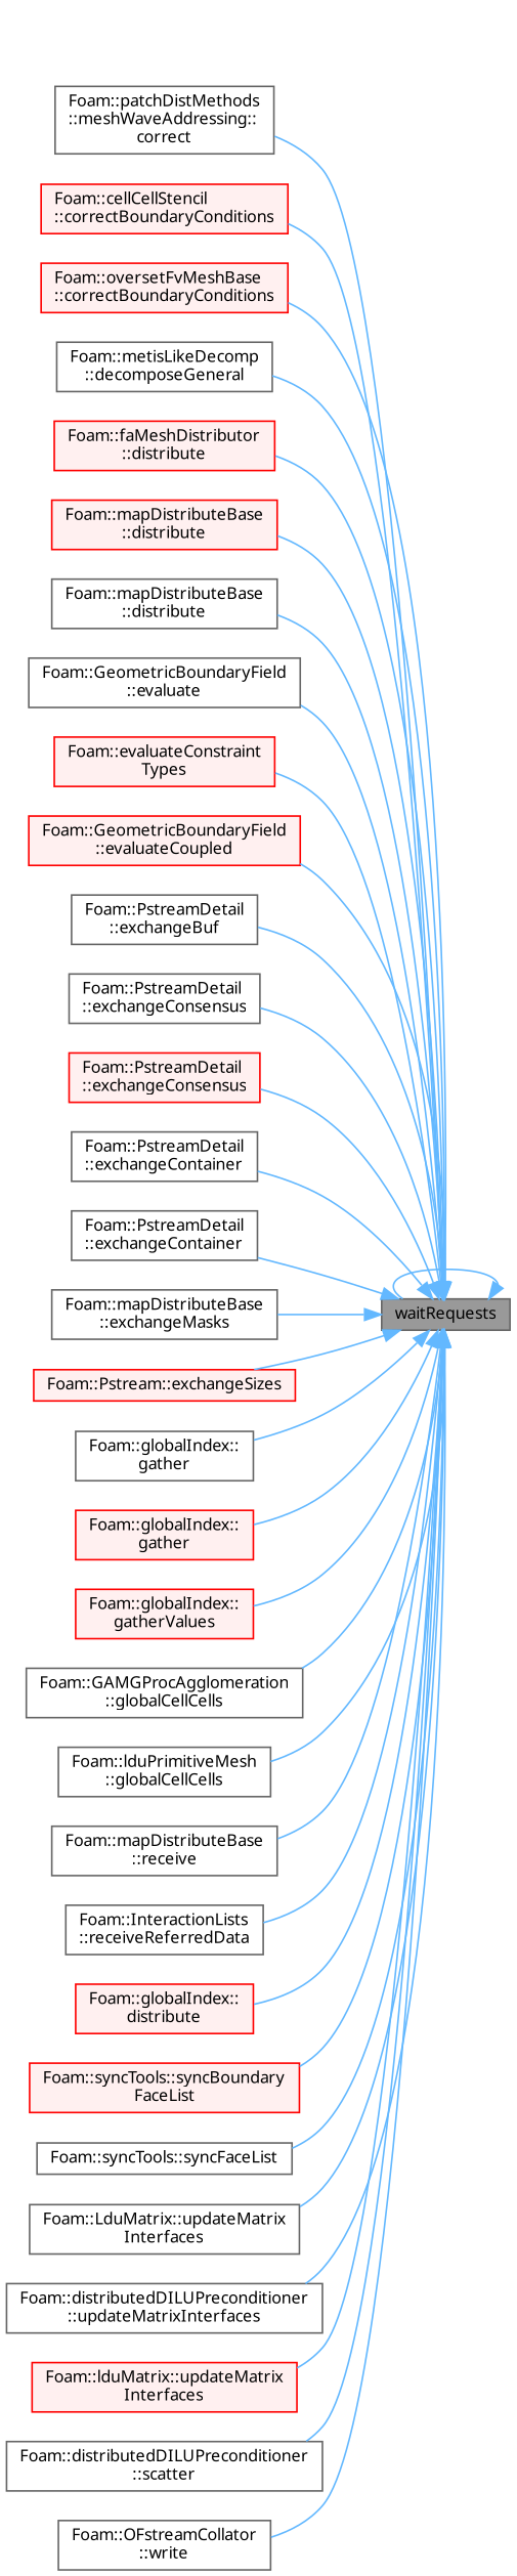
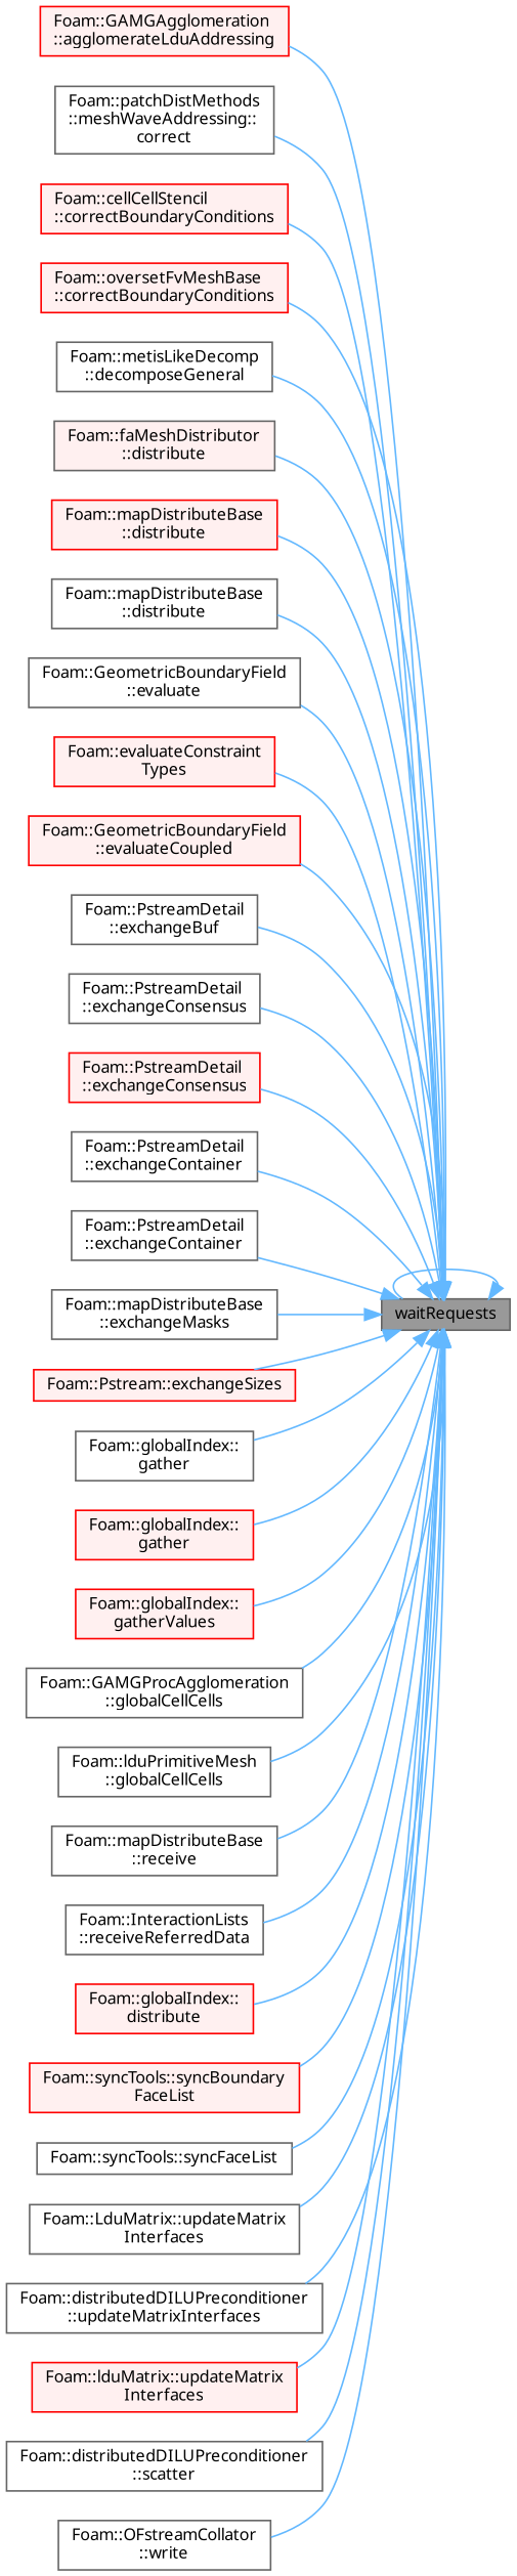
  digraph {
    fontname="Noto Sans"
    rankdir=RL
    node [color=grey40 fillcolor=white fontname="Noto Sans" fontsize=10 shape=box style=filled]
    edge [color=steelblue1 dir=back fontname="Noto Sans" fontsize=10 labelfontname=Helvetica labelfontsize=10 style=solid]
    n1 [color=gray40 fillcolor=grey60 fontcolor=black height=0.2 label=waitRequests width=0.4]
+   n2 [color=red fillcolor="#FFF0F0" height=0.2 label="Foam::GAMGAgglomeration\l::agglomerateLduAddressing" width=0.4]
    n3 [height=0.2 label="Foam::patchDistMethods\l::meshWaveAddressing::\lcorrect" width=0.4]
    n4 [color=red fillcolor="#FFF0F0" height=0.2 label="Foam::cellCellStencil\l::correctBoundaryConditions" width=0.4]
    n5 [color=red fillcolor="#FFF0F0" height=0.2 label="Foam::oversetFvMeshBase\l::correctBoundaryConditions" width=0.4]
    n6 [height=0.2 label="Foam::metisLikeDecomp\l::decomposeGeneral" width=0.4]
-   n7 [color=red fillcolor="#FFF0F0" height=0.2 label="Foam::faMeshDistributor\l::distribute" width=0.4]
+   n7 [fillcolor="#FFF0F0" height=0.2 label="Foam::faMeshDistributor\l::distribute" width=0.4]
    n8 [color=red fillcolor="#FFF0F0" height=0.2 label="Foam::mapDistributeBase\l::distribute" width=0.4]
    n9 [height=0.2 label="Foam::mapDistributeBase\l::distribute" width=0.4]
    n10 [height=0.2 label="Foam::GeometricBoundaryField\l::evaluate" width=0.4]
    n11 [color=red fillcolor="#FFF0F0" height=0.2 label="Foam::evaluateConstraint\lTypes" width=0.4]
    n12 [color=red fillcolor="#FFF0F0" height=0.2 label="Foam::GeometricBoundaryField\l::evaluateCoupled" width=0.4]
    n13 [height=0.2 label="Foam::PstreamDetail\l::exchangeBuf" width=0.4]
    n14 [height=0.2 label="Foam::PstreamDetail\l::exchangeConsensus" width=0.4]
    n15 [color=red fillcolor="#FFF0F0" height=0.2 label="Foam::PstreamDetail\l::exchangeConsensus" width=0.4]
    n16 [height=0.2 label="Foam::PstreamDetail\l::exchangeContainer" width=0.4]
    n17 [height=0.2 label="Foam::PstreamDetail\l::exchangeContainer" width=0.4]
    n18 [height=0.2 label="Foam::mapDistributeBase\l::exchangeMasks" width=0.4]
    n19 [color=red fillcolor="#FFF0F0" height=0.2 label="Foam::Pstream::exchangeSizes" width=0.4]
    n20 [height=0.2 label="Foam::globalIndex::\lgather" width=0.4]
    n21 [color=red fillcolor="#FFF0F0" height=0.2 label="Foam::globalIndex::\lgather" width=0.4]
    n22 [color=red fillcolor="#FFF0F0" height=0.2 label="Foam::globalIndex::\lgatherValues" width=0.4]
    n23 [height=0.2 label="Foam::GAMGProcAgglomeration\l::globalCellCells" width=0.4]
    n24 [height=0.2 label="Foam::lduPrimitiveMesh\l::globalCellCells" width=0.4]
    n25 [height=0.2 label="Foam::mapDistributeBase\l::receive" width=0.4]
    n26 [height=0.2 label="Foam::InteractionLists\l::receiveReferredData" width=0.4]
    n27 [color=red fillcolor="#FFF0F0" height=0.2 label="Foam::globalIndex::\ldistribute" width=0.4]
    n28 [color=red fillcolor="#FFF0F0" height=0.2 label="Foam::syncTools::syncBoundary\lFaceList" width=0.4]
    n29 [height=0.2 label="Foam::syncTools::syncFaceList" width=0.4]
    n30 [height=0.2 label="Foam::LduMatrix::updateMatrix\lInterfaces" width=0.4]
    n31 [height=0.2 label="Foam::distributedDILUPreconditioner\l::updateMatrixInterfaces" width=0.4]
    n32 [color=red fillcolor="#FFF0F0" height=0.2 label="Foam::lduMatrix::updateMatrix\lInterfaces" width=0.4]
    n33 [height=0.2 label="Foam::distributedDILUPreconditioner\l::scatter" width=0.4]
    n34 [height=0.2 label="Foam::OFstreamCollator\l::write" width=0.4]
    n1 -> n1
+   n1 -> n2
    n1 -> n3
    n1 -> n4
    n1 -> n5
    n1 -> n6
    n1 -> n7
    n1 -> n8
    n1 -> n9
    n1 -> n10
    n1 -> n11
    n1 -> n12
    n1 -> n13
    n1 -> n14
    n1 -> n15
    n1 -> n16
    n1 -> n17
    n1 -> n18
    n1 -> n19
    n1 -> n20
    n1 -> n21
    n1 -> n22
    n1 -> n23
    n1 -> n24
    n1 -> n25
    n1 -> n26
    n1 -> n27
    n1 -> n28
    n1 -> n29
    n1 -> n30
    n1 -> n31
    n1 -> n32
    n1 -> n33
    n1 -> n34
  }
